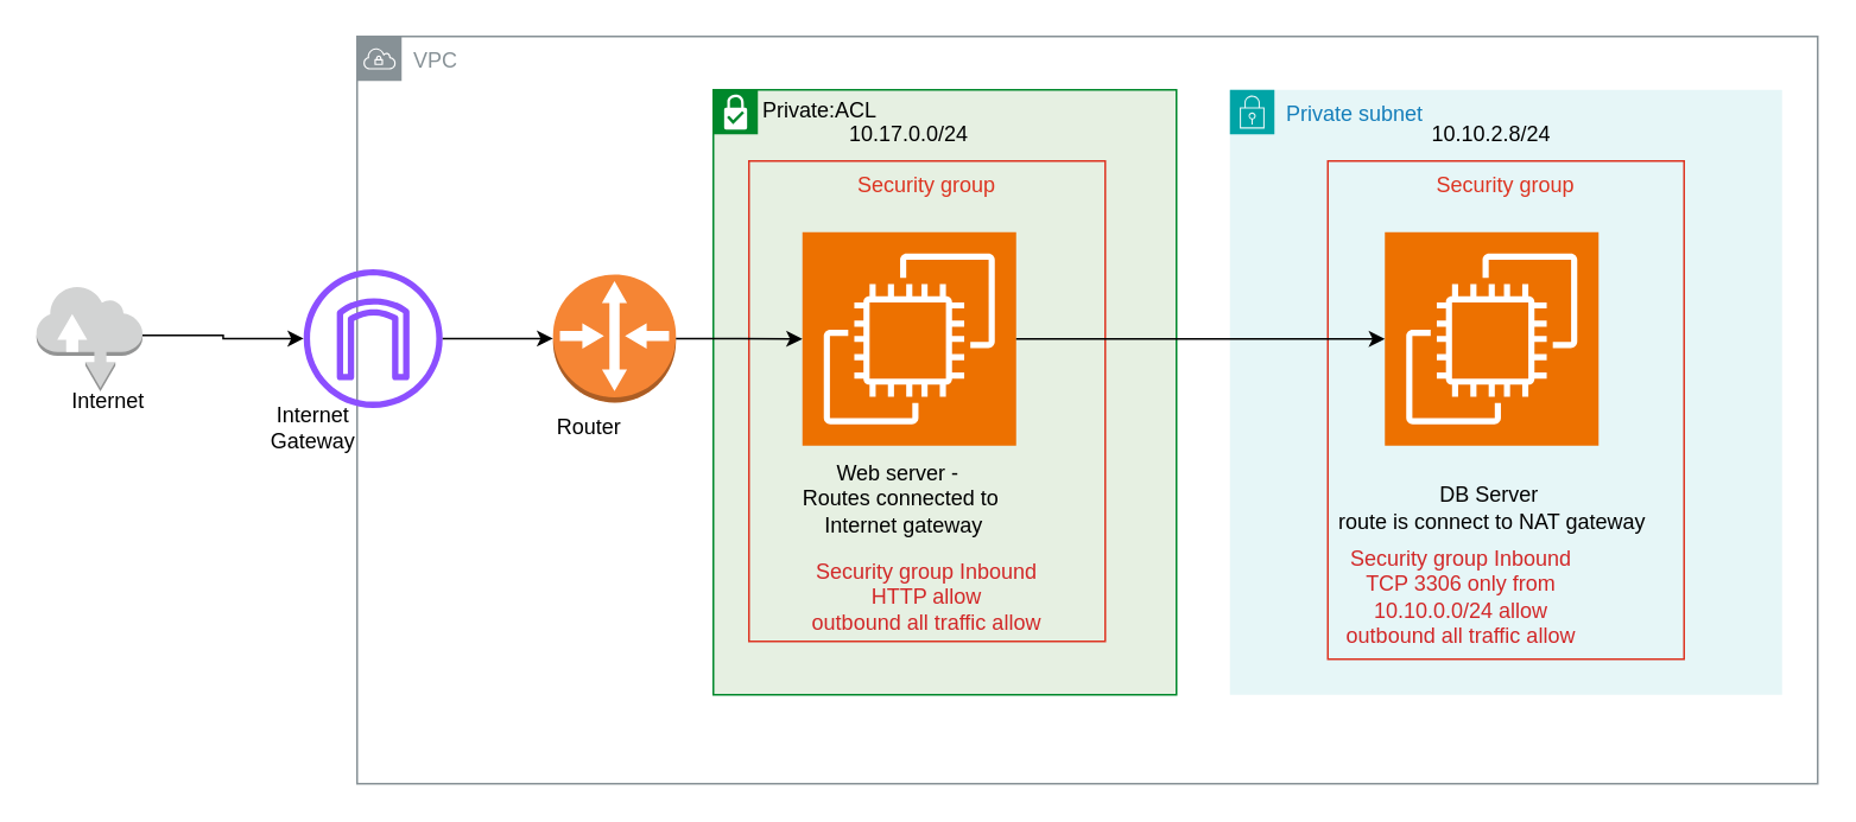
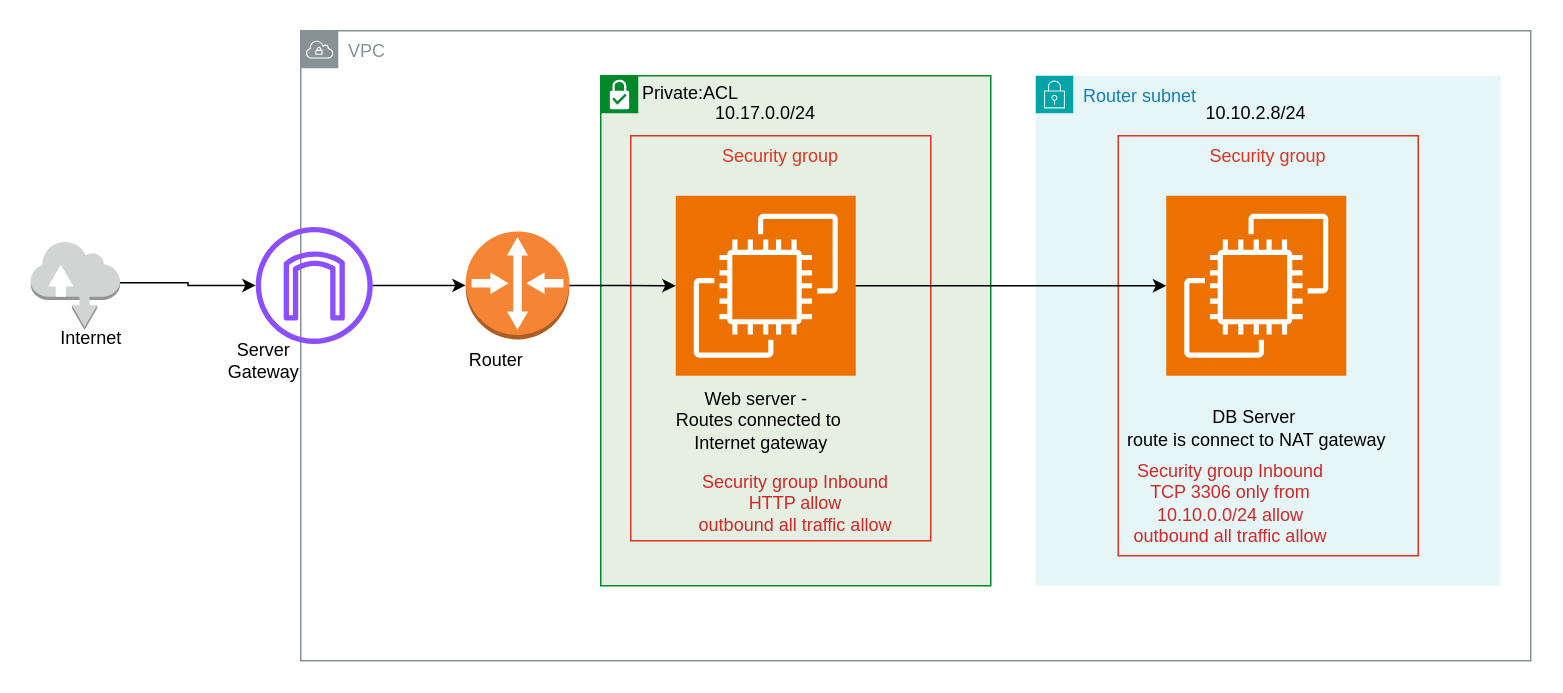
  <mxCell id="0" />
  <mxCell id="1" parent="0" />
  <mxCell id="2" value="VPC" style="sketch=0;outlineConnect=0;gradientColor=none;html=1;whiteSpace=wrap;fontSize=12;fontStyle=0;shape=mxgraph.aws4.group;grIcon=mxgraph.aws4.group_vpc;strokeColor=#879196;fillColor=none;verticalAlign=top;align=left;spacingLeft=30;fontColor=#879196;dashed=0;" parent="1" vertex="1"><mxGeometry x="200" y="20" width="820" height="420" as="geometry" /></mxCell>
  <mxCell id="3" value="" style="outlineConnect=0;dashed=0;verticalLabelPosition=bottom;verticalAlign=top;align=center;html=1;shape=mxgraph.aws3.internet;fillColor=#D2D3D3;gradientColor=none;" parent="1" vertex="1"><mxGeometry x="20" y="160" width="59.5" height="59.5" as="geometry" /></mxCell>
  <mxCell id="4" value="Internet" style="text;html=1;align=center;verticalAlign=middle;resizable=0;points=[];autosize=1;strokeColor=none;fillColor=none;" parent="1" vertex="1"><mxGeometry x="30" y="210" width="60" height="30" as="geometry" /></mxCell>
  <mxCell id="5" value="" style="edgeStyle=orthogonalEdgeStyle;rounded=0;orthogonalLoop=1;jettySize=auto;html=1;exitX=1;exitY=0.47;exitDx=0;exitDy=0;exitPerimeter=0;" parent="1" source="3" target="6" edge="1"><mxGeometry relative="1" as="geometry"><mxPoint x="80" y="188" as="sourcePoint" /><mxPoint x="210" y="190" as="targetPoint" /></mxGeometry></mxCell>
  <mxCell id="6" value="" style="sketch=0;outlineConnect=0;fontColor=#232F3E;gradientColor=none;fillColor=#8C4FFF;strokeColor=none;dashed=0;verticalLabelPosition=bottom;verticalAlign=top;align=center;html=1;fontSize=12;fontStyle=0;aspect=fixed;pointerEvents=1;shape=mxgraph.aws4.internet_gateway;" parent="1" vertex="1"><mxGeometry x="170" y="150.75" width="78" height="78" as="geometry" /></mxCell>
- <mxCell id="7" value="Internet&lt;br&gt;Gateway" style="text;html=1;align=center;verticalAlign=middle;resizable=0;points=[];autosize=1;strokeColor=none;fillColor=none;" parent="1" vertex="1"><mxGeometry x="140" y="219.5" width="70" height="40" as="geometry" /></mxCell>
+ <mxCell id="7" value="Server&lt;br&gt;Gateway" style="text;html=1;align=center;verticalAlign=middle;resizable=0;points=[];autosize=1;strokeColor=none;fillColor=none;" parent="1" vertex="1"><mxGeometry x="140" y="219.5" width="70" height="40" as="geometry" /></mxCell>
  <mxCell id="8" value="" style="outlineConnect=0;dashed=0;verticalLabelPosition=bottom;verticalAlign=top;align=center;html=1;shape=mxgraph.aws3.router;fillColor=#F58534;gradientColor=none;" parent="1" vertex="1"><mxGeometry x="310" y="153.75" width="69" height="72" as="geometry" /></mxCell>
  <mxCell id="9" style="edgeStyle=orthogonalEdgeStyle;rounded=0;orthogonalLoop=1;jettySize=auto;html=1;entryX=0;entryY=0.5;entryDx=0;entryDy=0;entryPerimeter=0;" parent="1" source="6" target="8" edge="1"><mxGeometry relative="1" as="geometry" /></mxCell>
  <mxCell id="10" value="Router" style="text;html=1;align=center;verticalAlign=middle;resizable=0;points=[];autosize=1;strokeColor=none;fillColor=none;" parent="1" vertex="1"><mxGeometry x="300" y="224.5" width="60" height="30" as="geometry" /></mxCell>
  <mxCell id="11" value="Private:ACL" style="shape=mxgraph.ibm.box;prType=subnet;fontStyle=0;verticalAlign=top;align=left;spacingLeft=32;spacingTop=4;fillColor=#E6F0E2;rounded=0;whiteSpace=wrap;html=1;strokeColor=#00882B;strokeWidth=1;dashed=0;container=1;spacing=-4;collapsible=0;expand=0;recursiveResize=0;" parent="1" vertex="1"><mxGeometry x="400" y="50" width="260" height="340" as="geometry" /></mxCell>
  <mxCell id="12" value="Security group" style="fillColor=none;strokeColor=#DD3522;verticalAlign=top;fontStyle=0;fontColor=#DD3522;whiteSpace=wrap;html=1;" parent="11" vertex="1"><mxGeometry x="20" y="40" width="200" height="270" as="geometry" /></mxCell>
  <mxCell id="13" value="" style="sketch=0;points=[[0,0,0],[0.25,0,0],[0.5,0,0],[0.75,0,0],[1,0,0],[0,1,0],[0.25,1,0],[0.5,1,0],[0.75,1,0],[1,1,0],[0,0.25,0],[0,0.5,0],[0,0.75,0],[1,0.25,0],[1,0.5,0],[1,0.75,0]];outlineConnect=0;fontColor=#232F3E;fillColor=#ED7100;strokeColor=#ffffff;dashed=0;verticalLabelPosition=bottom;verticalAlign=top;align=center;html=1;fontSize=12;fontStyle=0;aspect=fixed;shape=mxgraph.aws4.resourceIcon;resIcon=mxgraph.aws4.ec2;" parent="11" vertex="1"><mxGeometry x="50" y="80" width="120" height="120" as="geometry" /></mxCell>
  <mxCell id="14" value="10.17.0.0/24" style="text;html=1;strokeColor=none;fillColor=none;align=center;verticalAlign=middle;whiteSpace=wrap;rounded=0;" vertex="1" parent="11"><mxGeometry x="80" y="10" width="60" height="30" as="geometry" /></mxCell>
- <mxCell id="15" value="&lt;font color=&quot;#d22828&quot;&gt;Security group Inbound HTTP allow&lt;br&gt;outbound all traffic allow&lt;br&gt;&lt;/font&gt;" style="text;html=1;strokeColor=none;fillColor=none;align=center;verticalAlign=middle;whiteSpace=wrap;rounded=0;" vertex="1" parent="11"><mxGeometry x="50" y="270" width="140" height="30" as="geometry" /></mxCell>
+ <mxCell id="15" value="&lt;font color=&quot;#d22828&quot;&gt;Security group Inbound HTTP allow&lt;br&gt;outbound all traffic allow&lt;br&gt;&lt;/font&gt;" style="text;html=1;strokeColor=none;fillColor=none;align=center;verticalAlign=middle;whiteSpace=wrap;rounded=0;" vertex="1" parent="11"><mxGeometry x="60" y="270" width="140" height="30" as="geometry" /></mxCell>
  <mxCell id="16" value="Web server -&amp;nbsp;&lt;br&gt;Routes connected to&lt;br&gt;&amp;nbsp;Internet gateway" style="text;html=1;align=center;verticalAlign=middle;resizable=0;points=[];autosize=1;strokeColor=none;fillColor=none;" parent="11" vertex="1"><mxGeometry x="40" y="200" width="130" height="60" as="geometry" /></mxCell>
- <mxCell id="17" value="Private subnet" style="points=[[0,0],[0.25,0],[0.5,0],[0.75,0],[1,0],[1,0.25],[1,0.5],[1,0.75],[1,1],[0.75,1],[0.5,1],[0.25,1],[0,1],[0,0.75],[0,0.5],[0,0.25]];outlineConnect=0;gradientColor=none;html=1;whiteSpace=wrap;fontSize=12;fontStyle=0;container=1;pointerEvents=0;collapsible=0;recursiveResize=0;shape=mxgraph.aws4.group;grIcon=mxgraph.aws4.group_security_group;grStroke=0;strokeColor=#00A4A6;fillColor=#E6F6F7;verticalAlign=top;align=left;spacingLeft=30;fontColor=#147EBA;dashed=0;" parent="1" vertex="1"><mxGeometry x="690" y="50" width="310" height="340" as="geometry" /></mxCell>
+ <mxCell id="17" value="Router subnet" style="points=[[0,0],[0.25,0],[0.5,0],[0.75,0],[1,0],[1,0.25],[1,0.5],[1,0.75],[1,1],[0.75,1],[0.5,1],[0.25,1],[0,1],[0,0.75],[0,0.5],[0,0.25]];outlineConnect=0;gradientColor=none;html=1;whiteSpace=wrap;fontSize=12;fontStyle=0;container=1;pointerEvents=0;collapsible=0;recursiveResize=0;shape=mxgraph.aws4.group;grIcon=mxgraph.aws4.group_security_group;grStroke=0;strokeColor=#00A4A6;fillColor=#E6F6F7;verticalAlign=top;align=left;spacingLeft=30;fontColor=#147EBA;dashed=0;" parent="1" vertex="1"><mxGeometry x="690" y="50" width="310" height="340" as="geometry" /></mxCell>
  <mxCell id="18" value="Security group" style="fillColor=none;strokeColor=#DD3522;verticalAlign=top;fontStyle=0;fontColor=#DD3522;whiteSpace=wrap;html=1;" parent="1" vertex="1"><mxGeometry x="745" y="90" width="200" height="280" as="geometry" /></mxCell>
  <mxCell id="19" value="" style="sketch=0;points=[[0,0,0],[0.25,0,0],[0.5,0,0],[0.75,0,0],[1,0,0],[0,1,0],[0.25,1,0],[0.5,1,0],[0.75,1,0],[1,1,0],[0,0.25,0],[0,0.5,0],[0,0.75,0],[1,0.25,0],[1,0.5,0],[1,0.75,0]];outlineConnect=0;fontColor=#232F3E;fillColor=#ED7100;strokeColor=#ffffff;dashed=0;verticalLabelPosition=bottom;verticalAlign=top;align=center;html=1;fontSize=12;fontStyle=0;aspect=fixed;shape=mxgraph.aws4.resourceIcon;resIcon=mxgraph.aws4.ec2;" parent="1" vertex="1"><mxGeometry x="777" y="130" width="120" height="120" as="geometry" /></mxCell>
  <mxCell id="20" value="DB Server&amp;nbsp;&lt;br&gt;route is connect to NAT gateway" style="text;html=1;align=center;verticalAlign=middle;resizable=0;points=[];autosize=1;strokeColor=none;fillColor=none;" parent="1" vertex="1"><mxGeometry x="737" y="265" width="200" height="40" as="geometry" /></mxCell>
  <mxCell id="21" style="edgeStyle=orthogonalEdgeStyle;rounded=0;orthogonalLoop=1;jettySize=auto;html=1;exitX=1;exitY=0.5;exitDx=0;exitDy=0;exitPerimeter=0;entryX=0;entryY=0.5;entryDx=0;entryDy=0;entryPerimeter=0;" parent="1" source="8" target="13" edge="1"><mxGeometry relative="1" as="geometry" /></mxCell>
  <mxCell id="22" style="edgeStyle=orthogonalEdgeStyle;rounded=0;orthogonalLoop=1;jettySize=auto;html=1;exitX=1;exitY=0.5;exitDx=0;exitDy=0;exitPerimeter=0;entryX=0;entryY=0.5;entryDx=0;entryDy=0;entryPerimeter=0;" parent="1" source="13" target="19" edge="1"><mxGeometry relative="1" as="geometry" /></mxCell>
  <mxCell id="23" value="10.10.2.8/24" style="text;html=1;strokeColor=none;fillColor=none;align=center;verticalAlign=middle;whiteSpace=wrap;rounded=0;" vertex="1" parent="1"><mxGeometry x="807" y="60" width="60" height="30" as="geometry" /></mxCell>
  <mxCell id="24" value="&lt;font color=&quot;#d22828&quot;&gt;Security group Inbound TCP 3306 only from 10.10.0.0/24 allow&lt;br&gt;outbound all traffic allow&lt;br&gt;&lt;/font&gt;" style="text;html=1;strokeColor=none;fillColor=none;align=center;verticalAlign=middle;whiteSpace=wrap;rounded=0;" vertex="1" parent="1"><mxGeometry x="750" y="320" width="140" height="30" as="geometry" /></mxCell>
